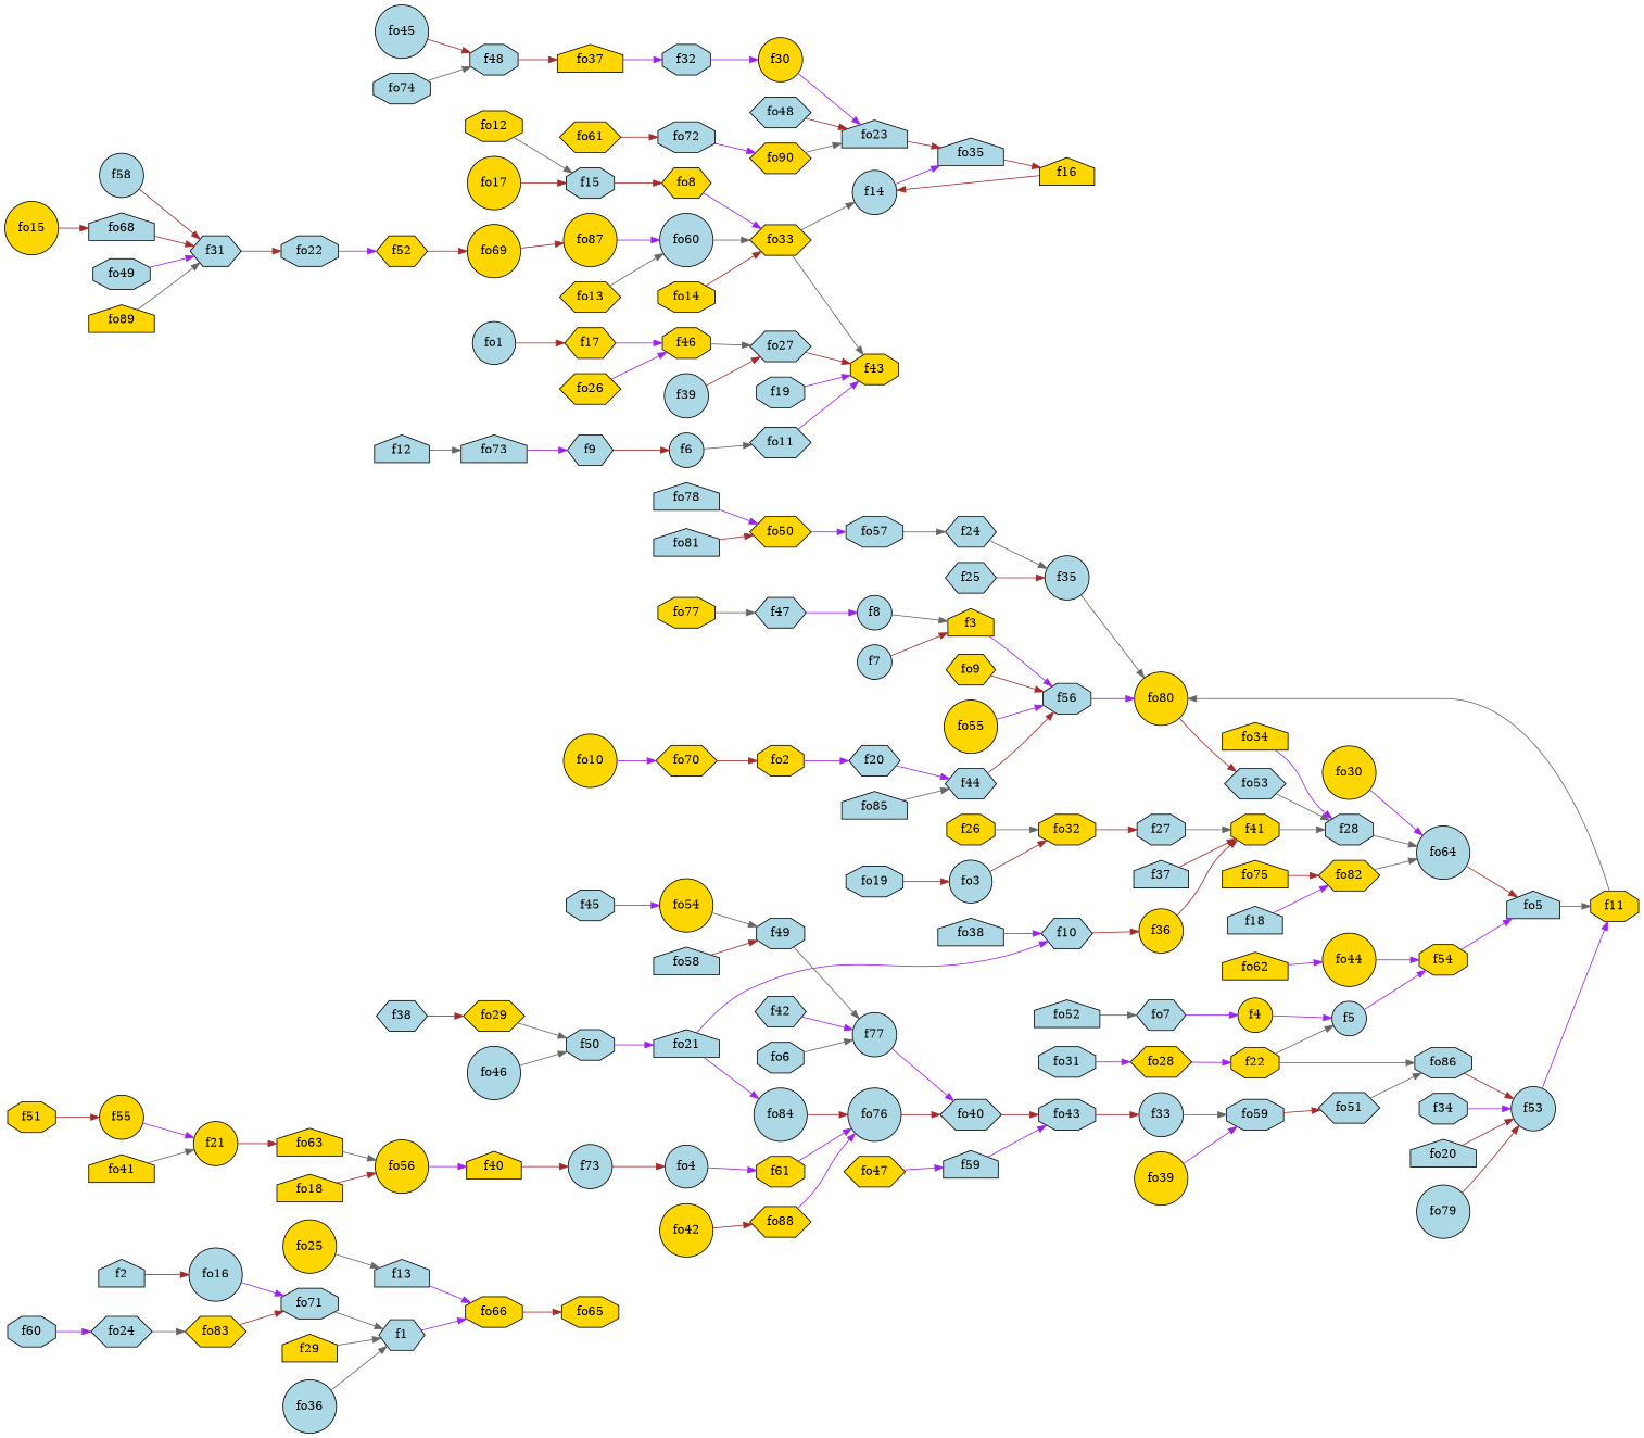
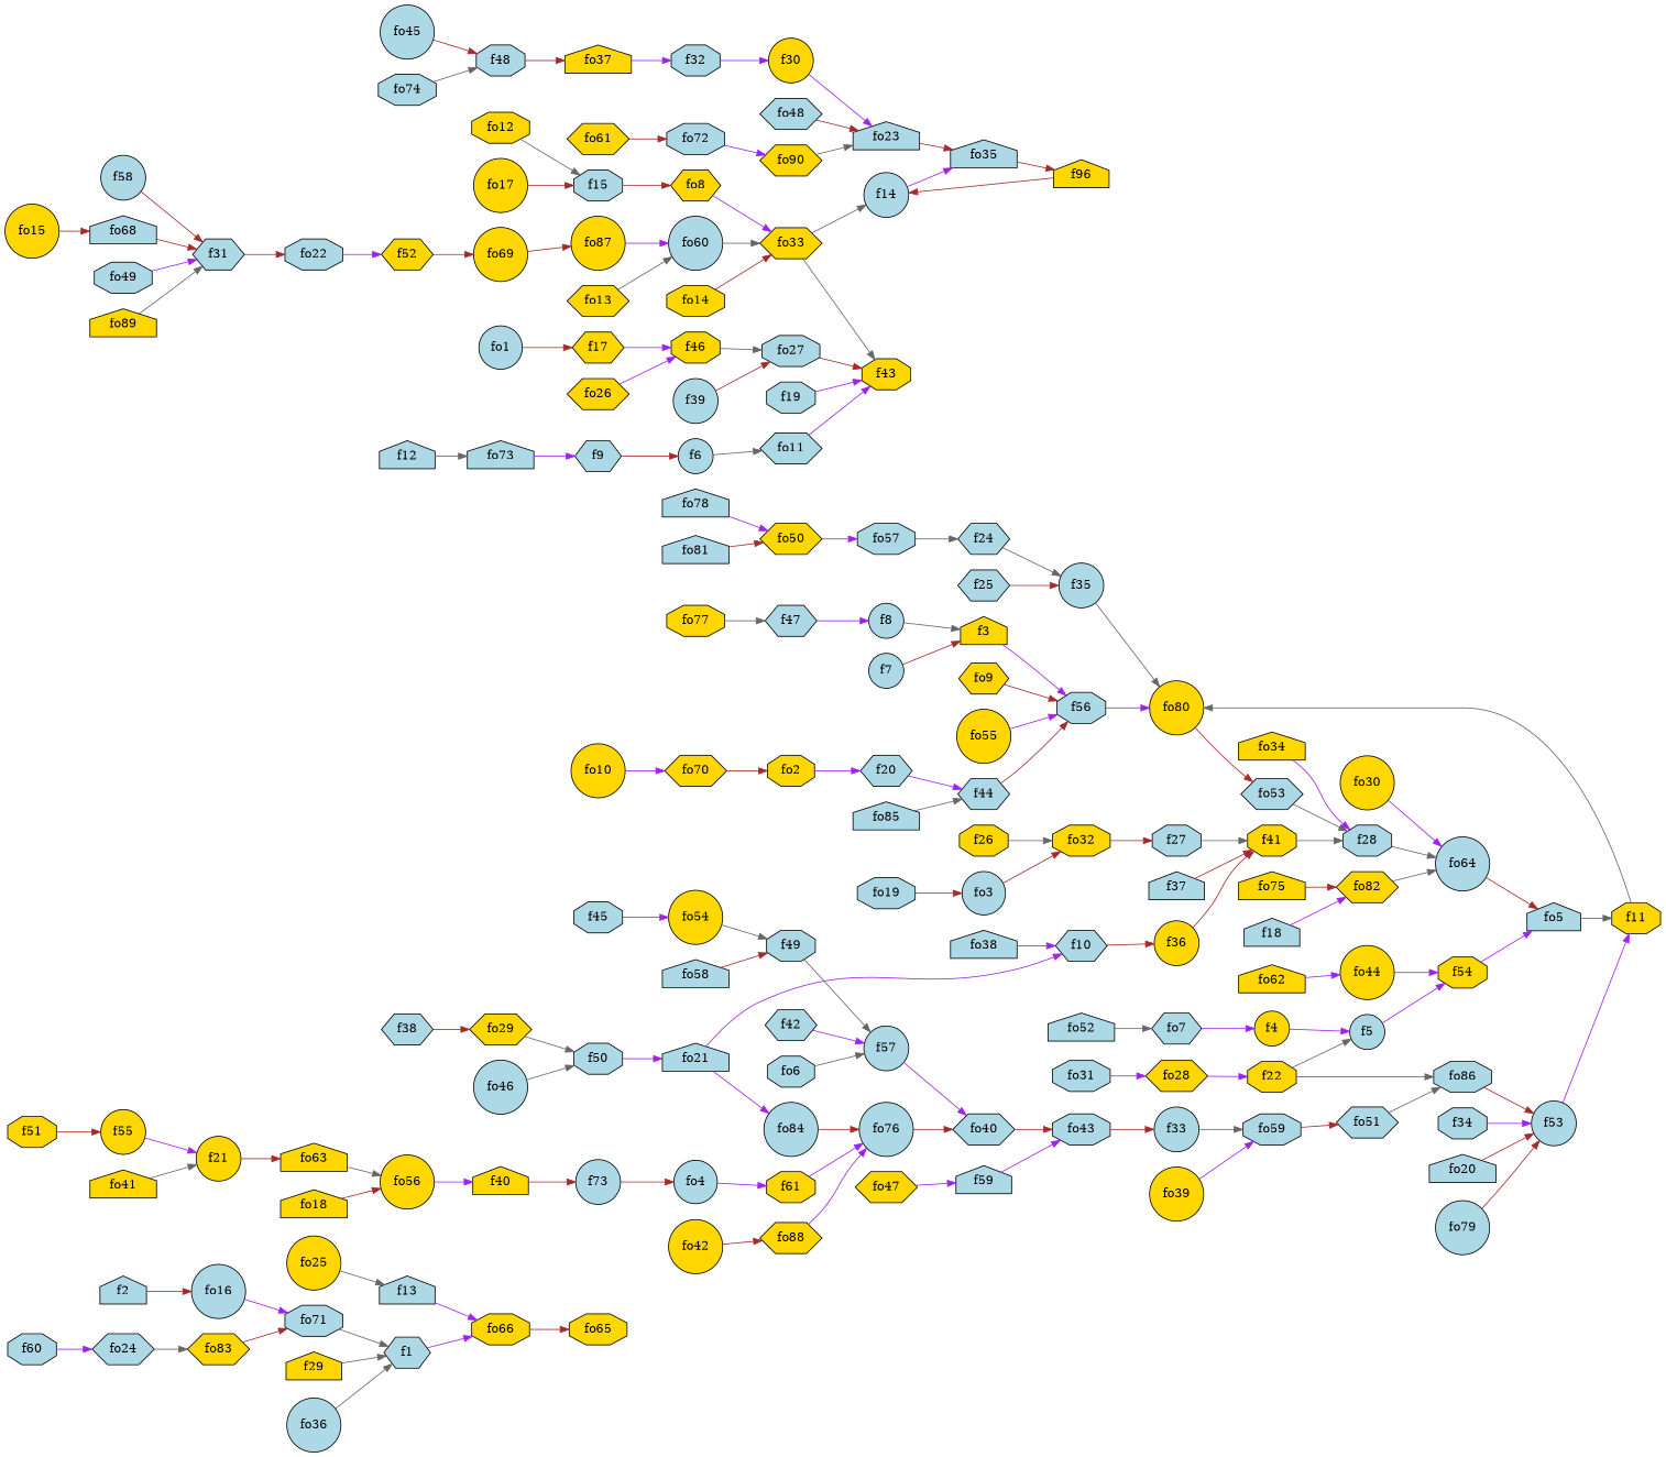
  strict digraph {
    rankdir=LR
    node [fillcolor=lightblue shape=circle style=filled]
    edge [color=purple weight=2]
    f1 [shape=hexagon]
    fo66 [fillcolor=gold shape=octagon]
    fo65 [fillcolor=gold shape=octagon]
    f2 [shape=house]
    fo16
    fo71 [shape=octagon]
    f3 [fillcolor=gold shape=house]
    f56 [shape=octagon]
    fo80 [fillcolor=gold]
    f4 [fillcolor=gold]
    f5
    f54 [fillcolor=gold shape=octagon]
    fo5 [shape=house]
    fo11 [shape=hexagon]
    f6
    f43 [fillcolor=gold shape=octagon]
    f7
    f8
    f9 [shape=hexagon]
    f10 [shape=hexagon]
    f36 [fillcolor=gold]
    f41 [fillcolor=gold shape=octagon]
    f11 [fillcolor=gold shape=octagon]
    fo53 [shape=hexagon]
    f12 [shape=house]
    fo73 [shape=house]
    f13 [shape=house]
    fo35 [shape=house]
    f14
-   f16 [fillcolor=gold shape=house]
+   f16 [fillcolor=gold shape=house label=f96]
    f15 [shape=octagon]
    fo8 [fillcolor=gold shape=hexagon]
    fo33 [fillcolor=gold shape=hexagon]
    f17 [fillcolor=gold shape=hexagon]
    f46 [fillcolor=gold shape=octagon]
-   fo27 [shape=hexagon]
+   fo27 [shape=octagon]
    f18 [shape=house]
    fo82 [fillcolor=gold shape=hexagon]
    fo64
    f19 [shape=octagon]
    f20 [shape=hexagon]
    f44 [shape=hexagon]
    f21 [fillcolor=gold]
    fo63 [fillcolor=gold shape=house]
    fo56 [fillcolor=gold]
    f22 [fillcolor=gold shape=octagon]
    fo86 [shape=octagon]
    f40 [fillcolor=gold shape=house]
    n49 [label=f73]
    f53
    fo4
    f61 [fillcolor=gold shape=octagon]
    f24 [shape=hexagon]
    f35
    f25 [shape=hexagon]
    f26 [fillcolor=gold shape=octagon]
    fo32 [fillcolor=gold shape=octagon]
    f27 [shape=octagon]
    f28 [shape=octagon]
    f29 [fillcolor=gold shape=house]
    f30 [fillcolor=gold]
    fo23 [shape=house]
    f31 [shape=hexagon]
    fo22 [shape=octagon]
    f52 [fillcolor=gold shape=hexagon]
    f32 [shape=octagon]
    fo59 [shape=octagon]
    f33
    fo51 [shape=hexagon]
    f34 [shape=octagon]
    f37 [shape=house]
    f38 [shape=hexagon]
    fo29 [fillcolor=gold shape=hexagon]
    f50 [shape=octagon]
    f39
    f42 [shape=hexagon]
-   f57 [label=f77]
+   f57
    fo40 [shape=hexagon]
    f45 [shape=octagon]
    fo54 [fillcolor=gold]
    f49 [shape=octagon]
    f47 [shape=hexagon]
    f48 [shape=octagon]
    fo37 [fillcolor=gold shape=house]
    fo21 [shape=house]
    fo84
    f51 [fillcolor=gold shape=octagon]
    f55 [fillcolor=gold]
    fo69 [fillcolor=gold]
    fo87 [fillcolor=gold]
    fo43 [shape=octagon]
    f58
    f59 [shape=house]
    f60 [shape=octagon]
    fo24 [shape=hexagon]
    fo83 [fillcolor=gold shape=hexagon]
    fo76
    fo1
    fo2 [fillcolor=gold shape=octagon]
    fo3
    fo6 [shape=octagon]
    fo7 [shape=hexagon]
    fo9 [fillcolor=gold shape=hexagon]
    fo10 [fillcolor=gold]
    fo70 [fillcolor=gold shape=hexagon]
    fo12 [fillcolor=gold shape=octagon]
    fo13 [fillcolor=gold shape=hexagon]
    fo60
    fo14 [fillcolor=gold shape=octagon]
    fo15 [fillcolor=gold]
    fo68 [shape=house]
    fo17 [fillcolor=gold]
    fo18 [fillcolor=gold shape=house]
    fo19 [shape=octagon]
    fo20 [shape=house]
    fo25 [fillcolor=gold]
    fo26 [fillcolor=gold shape=hexagon]
    fo28 [fillcolor=gold shape=hexagon]
    fo30 [fillcolor=gold]
    fo31 [shape=octagon]
    fo34 [fillcolor=gold shape=house]
    fo36
    fo38 [shape=house]
    fo39 [fillcolor=gold]
    fo41 [fillcolor=gold shape=house]
    fo42 [fillcolor=gold]
    fo88 [fillcolor=gold shape=hexagon]
    fo44 [fillcolor=gold]
    fo45
    fo46
    fo47 [fillcolor=gold shape=hexagon]
    fo48 [shape=hexagon]
    fo49 [shape=octagon]
    fo50 [fillcolor=gold shape=hexagon]
    fo57 [shape=octagon]
    fo52 [shape=house]
    fo55 [fillcolor=gold]
    fo58 [shape=house]
    fo61 [fillcolor=gold shape=hexagon]
    fo72 [shape=octagon]
    fo90 [fillcolor=gold shape=hexagon]
    fo62 [fillcolor=gold shape=house]
    fo74 [shape=octagon]
    fo75 [fillcolor=gold shape=house]
    fo77 [fillcolor=gold shape=octagon]
    fo78 [shape=house]
    fo79
    fo81 [shape=house]
    fo85 [shape=house]
    fo89 [fillcolor=gold shape=house]
    f1 -> fo66
    fo66 -> fo65 [color=brown]
    f2 -> fo16 [color=brown]
    fo16 -> fo71
    fo71 -> f1 [color=gray40]
    f3 -> f56
    f56 -> fo80
    fo80 -> fo53 [color=brown]
    f4 -> f5
    f5 -> f54
    f54 -> fo5
    fo5 -> f11 [color=gray40]
    fo11 -> f43
    f6 -> fo11 [color=gray40]
    f7 -> f3 [color=brown]
    f8 -> f3 [color=gray40]
    f9 -> f6 [color=brown]
    f10 -> f36 [color=brown]
    f36 -> f41 [color=brown]
    f41 -> f28 [color=gray40]
    f11 -> fo80 [color=gray40]
    fo53 -> f28 [color=gray40]
    f12 -> fo73 [color=gray40]
    fo73 -> f9
    f13 -> fo66
    fo35 -> f16 [color=brown]
    f14 -> fo35
    f16 -> f14 [color=brown]
    f15 -> fo8 [color=brown]
    fo8 -> fo33
    fo33 -> f43 [color=gray40]
    fo33 -> f14 [color=gray40]
    f17 -> f46
    f46 -> fo27 [color=gray40]
    fo27 -> f43 [color=brown]
    f18 -> fo82
    fo82 -> fo64 [color=gray40]
    fo64 -> fo5 [color=brown]
    f19 -> f43
    f20 -> f44
    f44 -> f56 [color=brown]
    f21 -> fo63 [color=brown]
    fo63 -> fo56 [color=gray40]
    fo56 -> f40
    f22 -> f5 [color=gray40]
    f22 -> fo86 [color=gray40]
    fo86 -> f53 [color=brown]
    f40 -> n49 [color=brown]
    n49 -> fo4 [color=brown]
    f53 -> f11
    fo4 -> f61
    f61 -> fo76
    f24 -> f35 [color=gray40]
    f35 -> fo80 [color=gray40]
    f25 -> f35 [color=brown]
    f26 -> fo32 [color=gray40]
    fo32 -> f27 [color=brown]
    f27 -> f41 [color=gray40]
    f28 -> fo64 [color=gray40]
    f29 -> f1 [color=gray40]
    f30 -> fo23
    fo23 -> fo35 [color=brown]
    f31 -> fo22 [color=brown]
    fo22 -> f52
    f52 -> fo69 [color=brown]
    f32 -> f30
    fo59 -> fo51 [color=brown]
    f33 -> fo59 [color=gray40]
    fo51 -> fo86 [color=gray40]
    f34 -> f53
    f37 -> f41 [color=brown]
    f38 -> fo29 [color=brown]
    fo29 -> f50 [color=gray40]
    f50 -> fo21
    f39 -> fo27 [color=brown]
    f42 -> f57
    f57 -> fo40
    fo40 -> fo43 [color=brown]
    f45 -> fo54
    fo54 -> f49 [color=gray40]
    f49 -> f57 [color=gray40]
    f47 -> f8
    f48 -> fo37 [color=brown]
    fo37 -> f32
    fo21 -> f10
    fo21 -> fo84
    fo84 -> fo76 [color=brown]
    f51 -> f55 [color=brown]
    f55 -> f21
    fo69 -> fo87 [color=brown]
    fo87 -> fo60
    fo43 -> f33 [color=brown]
    f58 -> f31 [color=brown]
    f59 -> fo43
    f60 -> fo24
    fo24 -> fo83 [color=gray40]
    fo83 -> fo71 [color=brown]
    fo76 -> fo40 [color=brown]
    fo1 -> f17 [color=brown]
    fo2 -> f20
    fo3 -> fo32 [color=brown]
    fo6 -> f57 [color=gray40]
    fo7 -> f4
    fo9 -> f56 [color=brown]
    fo10 -> fo70
    fo70 -> fo2 [color=brown]
    fo12 -> f15 [color=gray40]
    fo13 -> fo60 [color=gray40]
    fo60 -> fo33 [color=gray40]
    fo14 -> fo33 [color=brown]
    fo15 -> fo68 [color=brown]
    fo68 -> f31 [color=brown]
    fo17 -> f15 [color=brown]
    fo18 -> fo56 [color=brown]
    fo19 -> fo3 [color=brown]
    fo20 -> f53 [color=brown]
    fo25 -> f13 [color=gray40]
    fo26 -> f46
    fo28 -> f22
    fo30 -> fo64
    fo31 -> fo28
    fo34 -> f28
    fo36 -> f1 [color=gray40]
    fo38 -> f10
    fo39 -> fo59
    fo41 -> f21 [color=gray40]
    fo42 -> fo88 [color=brown]
    fo88 -> fo76
    fo44 -> f54
    fo45 -> f48 [color=brown]
    fo46 -> f50 [color=gray40]
    fo47 -> f59
    fo48 -> fo23 [color=brown]
    fo49 -> f31
    fo50 -> fo57
    fo57 -> f24 [color=gray40]
    fo52 -> fo7 [color=gray40]
    fo55 -> f56
    fo58 -> f49 [color=brown]
    fo61 -> fo72 [color=brown]
    fo72 -> fo90
    fo90 -> fo23 [color=gray40]
    fo62 -> fo44
    fo74 -> f48 [color=gray40]
    fo75 -> fo82 [color=brown]
    fo77 -> f47 [color=gray40]
    fo78 -> fo50
    fo79 -> f53 [color=brown]
    fo81 -> fo50 [color=brown]
    fo85 -> f44 [color=gray40]
    fo89 -> f31 [color=gray40]
  }
